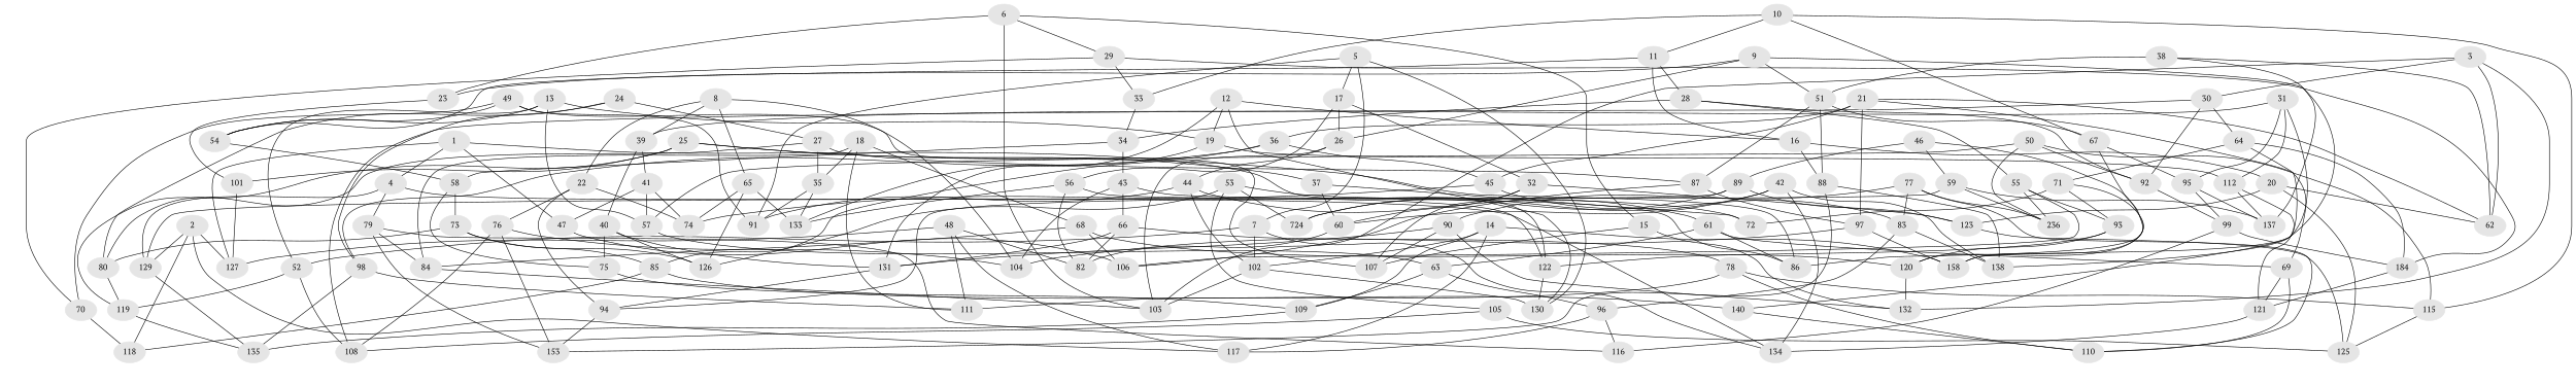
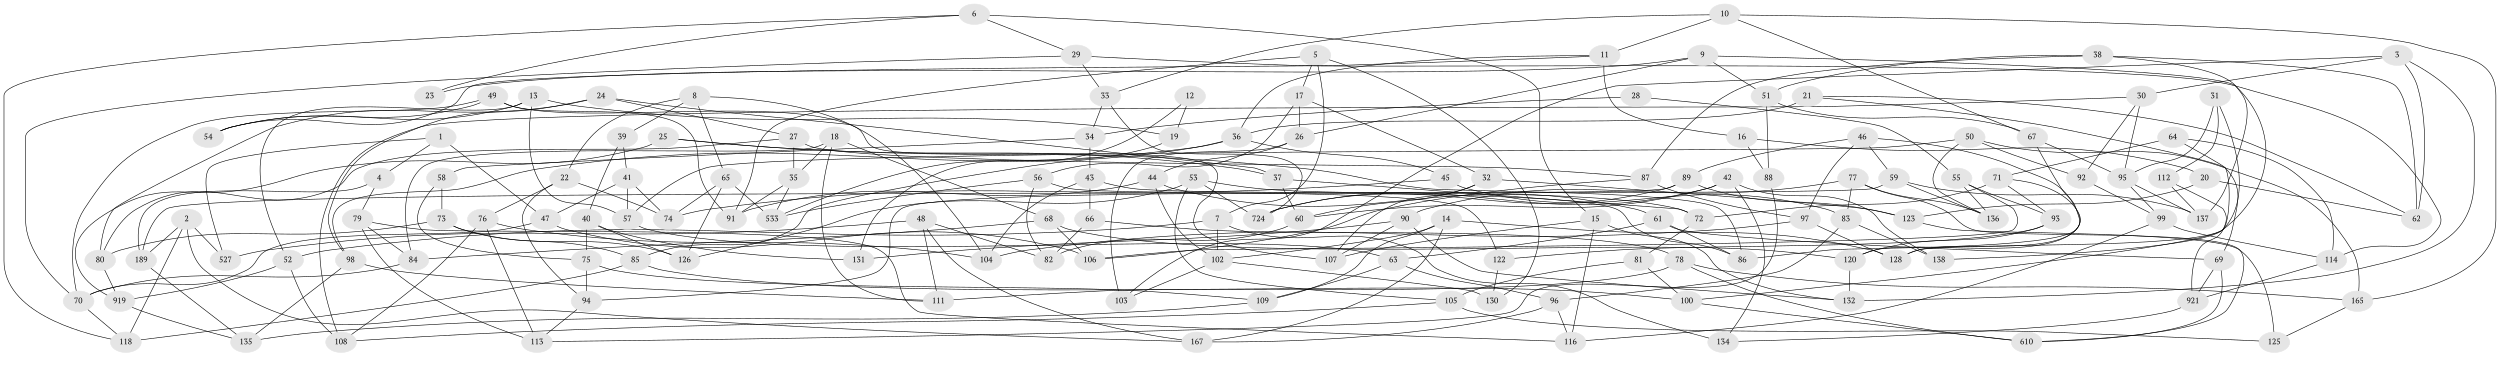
  graph {
    fontname="PT Serif"
    node [color=gray90 fontname="PT Serif" style=filled]
    edge [fontname="PT Serif"]
    1
    4
    47
    122
-   127
-   129
+   127 [label=527]
+   129 [label=189]
    79
    134
    70
    106
    130
    2
-   117
+   117 [label=167]
    118
    135
    3
    30
    62
    103
    132
    92
    64
    108
    116
    84
-   113 [label=153]
+   113
    5
    7
    17
    91
    52
    102
    26
    32
    56
    6
    15
    23
    29
    107
-   101
    33
-   114 [label=184]
-   119
+   114
+   119 [label=919]
    8
    22
    39
    65
    104
    74
    76
    94
    40
    41
-   133
+   133 [label=533]
    126
    9
    51
-   128 [label=158]
+   128
    44
    67
    88
    10
    11
-   115
+   115 [label=165]
    16
    28
    54
    34
    n70 [label=724]
    86
    95
    125
    20
    55
    58
    12
    19
    112
    131
    13
    57
    63
    14
    109
    123
    138
    60
    82
    18
    35
    68
    111
    120
    137
-   121
+   121 [label=921]
    21
    36
    45
    69
    98
    85
    83
-   110
+   110 [label=610]
+   81
    105
-   100 [label=140]
+   100
    24
    27
    37
    80
    87
    72
    25
    61
    97
    43
-   136 [label=236]
+   136
    93
    99
    71
    31
    66
    75
    73
    38
    42
    78
    96
    46
    59
    89
    48
    49
    50
    53
    77
    90
    1 -- 4
    1 -- 47
-   1 -- 122
    1 -- 127
    4 -- 129
    4 -- 79
-   4 -- 134
+   47 -- 70
    47 -- 106
    122 -- 130
    129 -- 135
    79 -- 116
    79 -- 84
    79 -- 113
    70 -- 118
    2 -- 127
    2 -- 129
    2 -- 117
    2 -- 118
    3 -- 30
    3 -- 62
    3 -- 103
    3 -- 132
    30 -- 92
-   30 -- 64
+   30 -- 95
    30 -- 108
    92 -- 99
    64 -- 114
    64 -- 100
    64 -- 71
-   84 -- 103
+   84 -- 70
    5 -- 130
    5 -- 7
    5 -- 17
    5 -- 91
    7 -- 134
    7 -- 52
    7 -- 102
    17 -- 26
    17 -- 32
    17 -- 56
    52 -- 108
    52 -- 119
    102 -- 130
    102 -- 103
    26 -- 103
    26 -- 44
    32 -- 107
    32 -- 123
    32 -- 60
    56 -- 122
    56 -- 133
    56 -- 82
-   6 -- 103
+   6 -- 118
    6 -- 15
    6 -- 23
    6 -- 29
    15 -- 132
+   15 -- 116
    15 -- 107
-   23 -- 101
    29 -- 70
    29 -- 33
    29 -- 114
-   101 -- 127
    33 -- 34
+   33 -- n70
    114 -- 121
    119 -- 135
    8 -- 22
    8 -- 39
    8 -- 65
    8 -- 104
    22 -- 74
    22 -- 76
    22 -- 94
    39 -- 40
    39 -- 41
    65 -- 74
    65 -- 133
    65 -- 126
    76 -- 108
    76 -- 113
    76 -- 104
    94 -- 113
    40 -- 126
    40 -- 131
    40 -- 75
    41 -- 47
    41 -- 74
    41 -- 57
    9 -- 26
    9 -- 23
    9 -- 51
    9 -- 128
    51 -- 67
    51 -- 88
    44 -- 91
    44 -- 102
    44 -- 61
    67 -- 86
    67 -- 95
    88 -- 113
-   88 -- 138
    10 -- 33
    10 -- 67
    10 -- 11
    10 -- 115
    11 -- 16
-   11 -- 28
+   11 -- 36
    11 -- 54
    115 -- 125
    16 -- 88
    16 -- 20
-   28 -- 92
    28 -- 34
    28 -- 55
-   54 -- 58
    34 -- 58
    34 -- 43
    95 -- 137
    95 -- 99
    20 -- 62
-   20 -- 125
    20 -- 123
    55 -- 106
    55 -- 136
    55 -- 93
    58 -- 75
    58 -- 73
-   12 -- 130
    12 -- 133
-   12 -- 16
    12 -- 19
-   19 -- 112
    19 -- 131
    112 -- 137
    112 -- 121
    13 -- 52
    13 -- 54
    13 -- 19
    13 -- 57
    57 -- 63
    63 -- 109
    63 -- 96
    14 -- 117
    14 -- 102
    14 -- 128
    14 -- 109
    109 -- 135
    123 -- 125
    60 -- 82
    18 -- 84
    18 -- 35
    18 -- 68
    18 -- 111
    35 -- 91
    35 -- 133
    68 -- 106
    68 -- 84
    68 -- 120
    120 -- 132
    121 -- 134
    21 -- 62
    21 -- 36
-   21 -- 45
    21 -- 69
    36 -- 45
    36 -- 98
    36 -- 85
    45 -- 74
    45 -- 83
    69 -- 121
    69 -- 110
    98 -- 135
    98 -- 111
    85 -- 118
    85 -- 100
    83 -- 138
    83 -- 96
+   81 -- 105
+   81 -- 100
    105 -- 108
    105 -- 125
    100 -- 110
    24 -- 98
    24 -- 27
+   24 -- 37
    24 -- 80
    27 -- 35
    27 -- 80
    27 -- 87
    37 -- 60
    37 -- 72
    80 -- 119
    87 -- 106
    87 -- 97
-   25 -- 101
+   72 -- 81
    25 -- 119
    25 -- 86
    25 -- 37
    61 -- 86
    61 -- 63
    61 -- 69
    97 -- 104
    97 -- 128
    43 -- 104
    43 -- 86
    43 -- 66
    93 -- 122
    93 -- 120
    99 -- 116
    99 -- 114
    71 -- 128
    71 -- 72
    71 -- 93
-   31 -- 39
    31 -- 95
    31 -- 112
    31 -- 138
-   66 -- 131
    66 -- 82
    66 -- 78
-   131 -- 94
+   75 -- 94
    75 -- 109
    73 -- 126
    73 -- 85
    73 -- 80
    38 -- 62
    38 -- 51
    38 -- 137
-   51 -- 87
+   38 -- 87
    42 -- 134
    42 -- n70
    42 -- 138
    42 -- 60
    78 -- 115
    78 -- 111
    78 -- 110
    96 -- 117
    96 -- 116
    46 -- 120
-   21 -- 97
+   46 -- 97
    46 -- 59
    46 -- 89
    59 -- 129
    59 -- 137
    59 -- 136
    89 -- 94
    89 -- n70
    89 -- 123
    48 -- 127
    48 -- 117
    48 -- 82
    48 -- 111
    49 -- 70
    49 -- 91
    49 -- 107
    49 -- 54
    50 -- 92
    50 -- 115
    50 -- 57
    50 -- 136
    53 -- 126
    53 -- n70
    53 -- 105
    53 -- 72
    77 -- 83
    77 -- 110
    77 -- 136
    77 -- 90
    90 -- 132
    90 -- 107
    90 -- 131
  }
